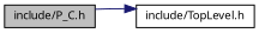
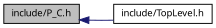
  digraph {
    rankdir=LR
    fontname="Noto Sans"
    node [color=black fontname="Noto Sans" fontsize=10 shape=record style=filled]
    n1 [fillcolor=grey75 fontcolor=black height=0.2 label="include/P_C.h" width=0.4]
    n2 [fillcolor=white height=0.2 label="include/TopLevel.h" width=0.4]
-   n2 -> n1 [color=midnightblue dir=back fontname="Noto Sans" fontsize=10 labelfontname=Helvetica labelfontsize=10 style=solid]
+   n1 -> n2 [color=midnightblue dir=back fontname="Noto Sans" fontsize=10 labelfontname=Helvetica labelfontsize=10 style=solid]
  }
